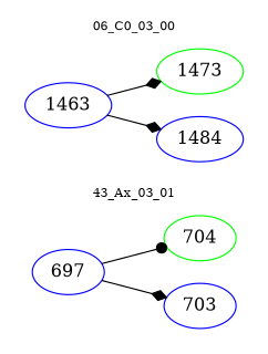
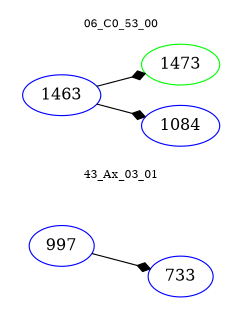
  digraph {
    rankdir=LR
    node [color=blue]
    edge [arrowhead=diamond color=black]
-   n1 [label=697]
-   n2 [label=703]
-   n3 [color=green label=704]
+   n1 [label=997]
+   n2 [label=733]
    n4 [label=1463]
-   n5 [label=1484]
+   n5 [label=1084]
    n6 [color=green label=1473]
    subgraph cluster_1 {
      color=white
      fontsize=10
      label="43_Ax_03_01"
      n1
      n2
-     n3
    }
    subgraph cluster_2 {
      color=white
      fontsize=10
-     label="06_C0_03_00"
+     label="06_C0_53_00"
      n4
      n5
      n6
    }
    n1 -> n2
-   n1 -> n3 [arrowhead=dot]
    n4 -> n5
    n4 -> n6
  }
